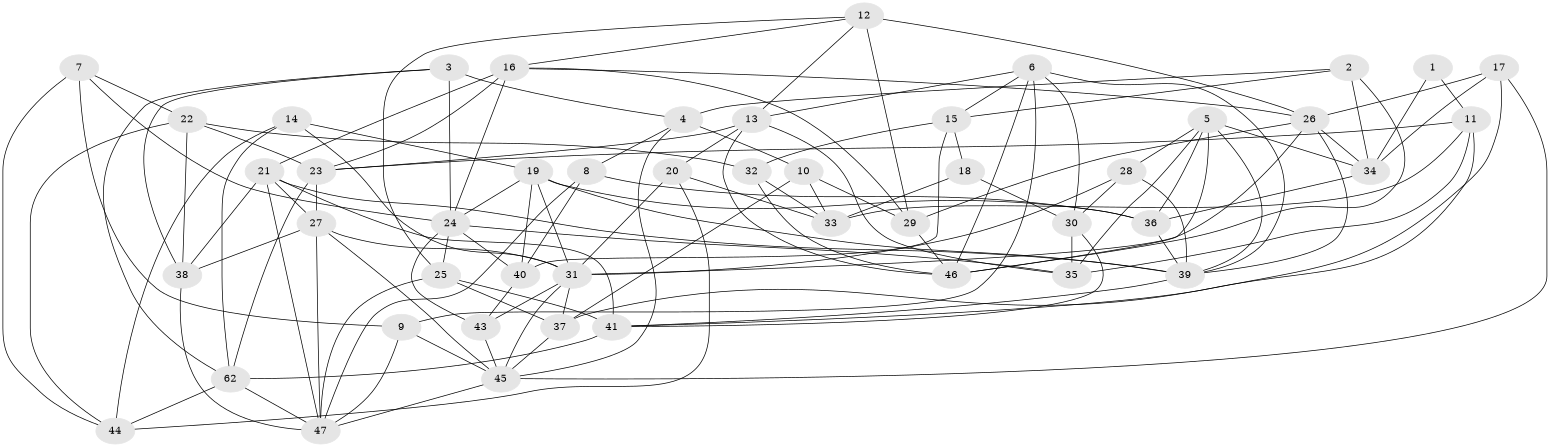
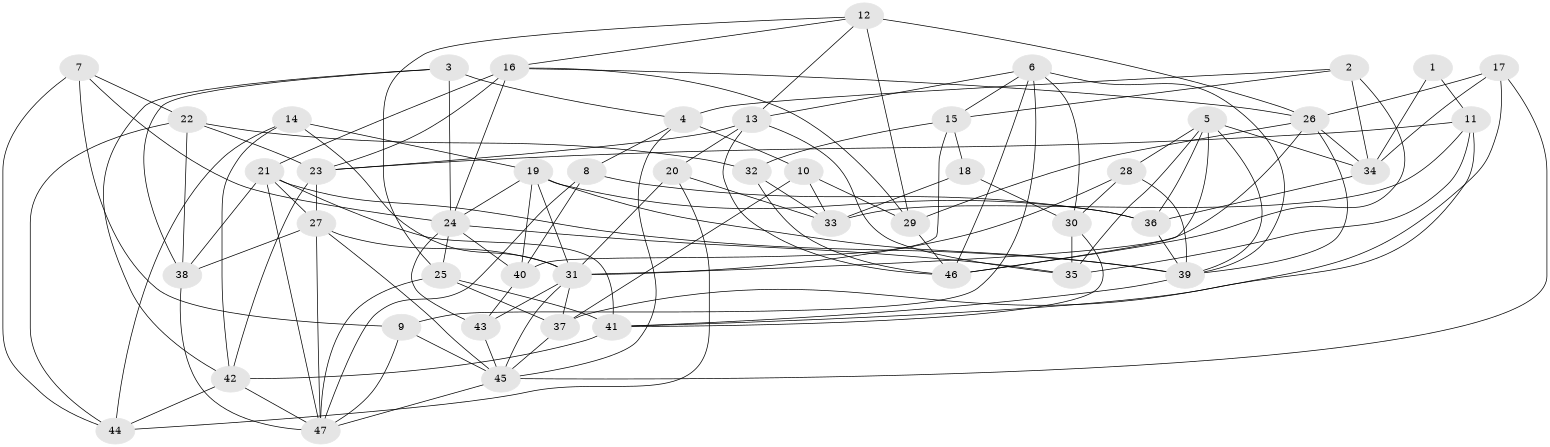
  graph {
    node [color=gray90 style=filled]
    edge [weight=1.0]
    1
    11
    34
    35
    33
    23
    41
    36
    2
    4
    15
    46
    8
    10
    45
    40
    18
    32
    3
    24
    38
-   42 [label=62]
+   42
    25
    43
    47
    44
    29
    37
    5
    28
    39
    30
    31
    6
    9
    13
    20
    7
    22
    27
    12
    16
    26
    21
    14
    19
    17
    1 -- 11 [weight=2.0]
    1 -- 34 [weight=2.0]
    11 -- 35
    11 -- 33
    11 -- 23
    11 -- 41
    34 -- 36
    23 -- 42
    23 -- 27
    41 -- 42
    36 -- 39
    2 -- 34
    2 -- 4
    2 -- 15
    2 -- 46
    4 -- 8
    4 -- 10 [weight=2.0]
    4 -- 45
    15 -- 40 [weight=2.0]
    15 -- 18
    15 -- 32
    8 -- 36
    8 -- 40
    8 -- 47
    10 -- 33
    10 -- 29 [weight=2.0]
    10 -- 37
    45 -- 47
    40 -- 43
    18 -- 33 [weight=2.0]
    18 -- 30
    32 -- 33
    32 -- 46
    3 -- 4
    3 -- 24
    3 -- 38
    3 -- 42
    24 -- 35
    24 -- 40
    24 -- 25
    24 -- 43
    38 -- 47
    42 -- 47
    42 -- 44
    25 -- 41
    25 -- 47
    25 -- 37 [weight=2.0]
    43 -- 45
    29 -- 46
    37 -- 45
    5 -- 34
    5 -- 35
    5 -- 36
    5 -- 46
    5 -- 28
    5 -- 39
    28 -- 39
    28 -- 30
    28 -- 31
    39 -- 41
    30 -- 35 [weight=2.0]
    30 -- 41
    31 -- 45
    31 -- 43
    31 -- 37
    6 -- 15
    6 -- 46
    6 -- 39
    6 -- 30
    6 -- 9
    6 -- 13
    9 -- 45
    9 -- 47
    13 -- 35
    13 -- 23
    13 -- 46
    13 -- 20
    20 -- 33
    20 -- 44
    20 -- 31
    7 -- 24
    7 -- 44
    7 -- 9
    7 -- 22
    22 -- 23
    22 -- 32
    22 -- 38 [weight=2.0]
    22 -- 44
    27 -- 45
    27 -- 38
    27 -- 47
    27 -- 31
    12 -- 25
    12 -- 29
    12 -- 13
    12 -- 16
    12 -- 26 [weight=2.0]
    16 -- 23
    16 -- 24
    16 -- 29
    16 -- 26
    16 -- 21
    26 -- 34
    26 -- 29
    26 -- 39
    26 -- 31
    21 -- 41
    21 -- 38
    21 -- 47
    21 -- 39
    21 -- 27
    14 -- 42
    14 -- 44 [weight=2.0]
    14 -- 31 [weight=2.0]
    14 -- 19
    19 -- 36
    19 -- 40
    19 -- 24
    19 -- 39
    19 -- 31
    17 -- 34
    17 -- 45
    17 -- 37
    17 -- 26
  }
